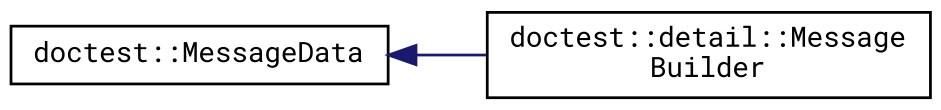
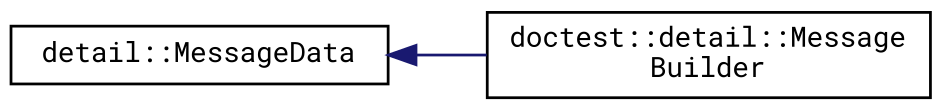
  digraph {
    rankdir=LR
    fontname="Roboto Mono"
    node [color=black fillcolor=white fontname="Roboto Mono" fontsize=10 shape=record style=filled]
-   n1 [height=0.2 label="doctest::MessageData" width=0.4]
+   n1 [height=0.2 label="detail::MessageData" width=0.4]
    n2 [height=0.2 label="doctest::detail::Message\lBuilder" width=0.4]
    n1 -> n2 [color=midnightblue dir=back fontname="Roboto Mono" fontsize=10 labelfontname=Helvetica labelfontsize=10 style=solid]
  }
